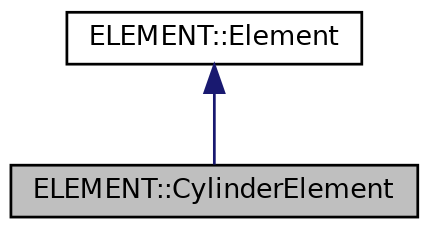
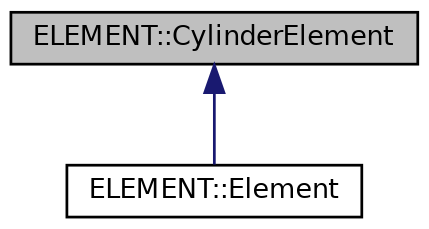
  digraph {
    node [color=black fontname=Helvetica fontsize=10 shape=record style=filled]
    n1 [fillcolor=grey75 fontcolor=black height=0.2 label="ELEMENT::CylinderElement" width=0.4]
    n2 [fillcolor=white height=0.2 label="ELEMENT::Element" width=0.4]
-   n2 -> n1 [color=midnightblue dir=back fontname=Helvetica fontsize=10 labelfontname=Helvetica labelfontsize=10 style=solid]
+   n1 -> n2 [color=midnightblue dir=back fontname=Helvetica fontsize=10 labelfontname=Helvetica labelfontsize=10 style=solid]
  }
